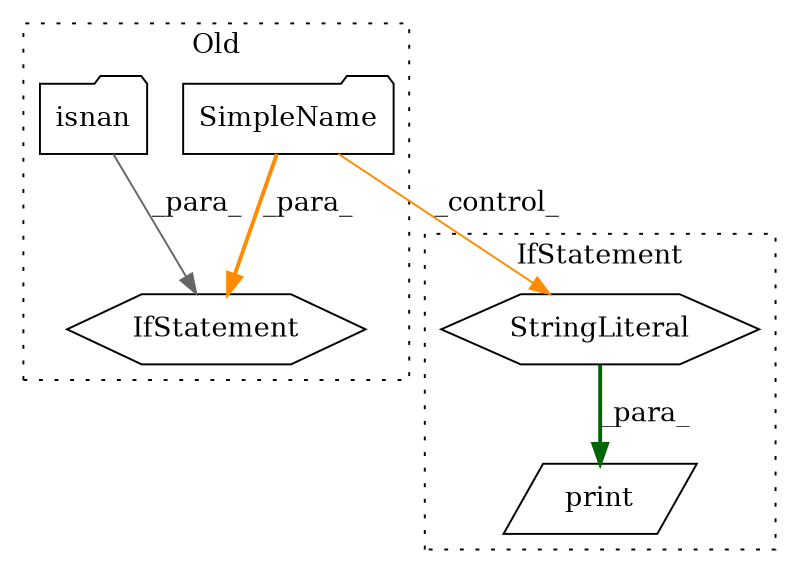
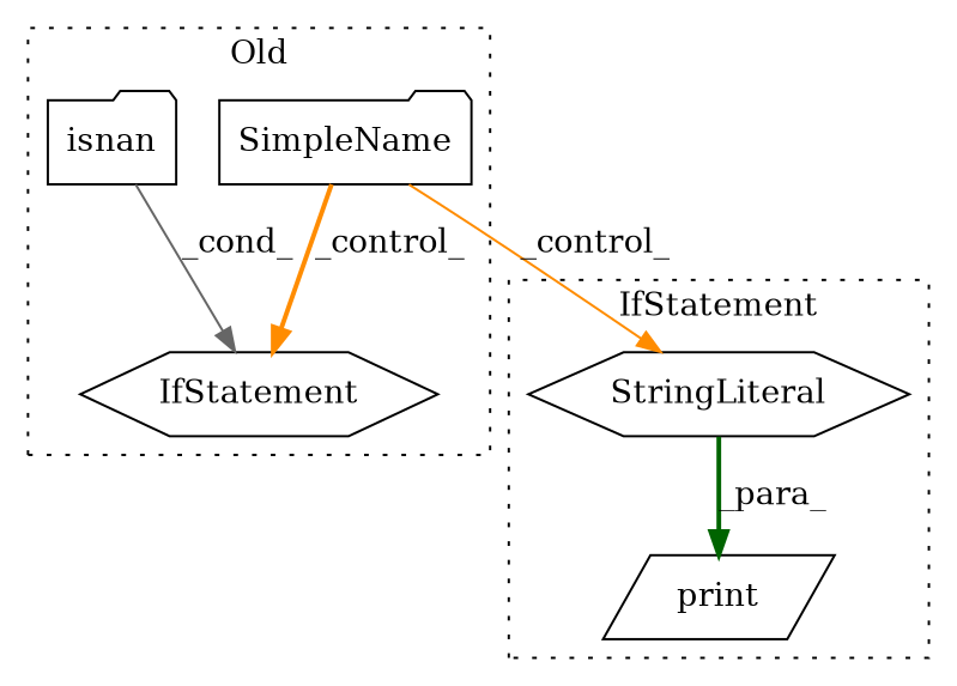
  digraph {
    node [a=32 l="6,1" shape=hexagon]
    edge [color=darkorange style=bold]
    n1 [label=print s="3089,3119" shape=parallelogram]
    n2 [a=45 l=4 label=StringLiteral s=3095]
    n3 [label=isnan s="3142,3184" shape=folder]
    n4 [a=25 l="4,2" label=IfStatement s="3133,3185"]
    n5 [a=42 label=SimpleName shape=folder l=""]
    subgraph cluster_1 {
      label=IfStatement
      style=dotted
      n1
      n2
    }
    subgraph cluster_2 {
      label=Old
      style=dotted
      n3
      n4
      n5
    }
    n2 -> n1 [color=darkgreen label=_para_]
-   n3 -> n4 [color=gray40 label=_para_ style=solid]
+   n3 -> n4 [color=gray40 label=_cond_ style=solid]
    n5 -> n2 [label=_control_ style=solid]
-   n5 -> n4 [label=_para_]
+   n5 -> n4 [label=_control_]
  }
